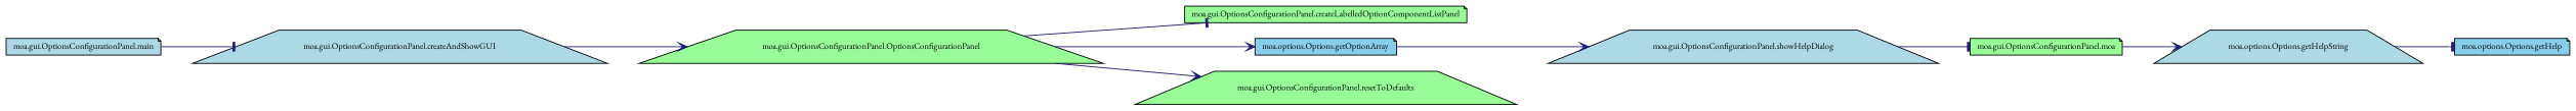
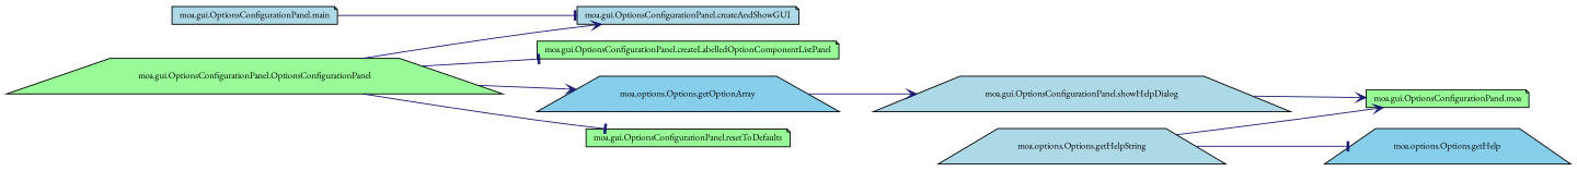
  digraph {
    fontname="EB Garamond"
    rankdir=LR
    node [color=black fillcolor=lightblue fontname="EB Garamond" fontsize=10 shape=note style=filled]
    edge [arrowhead=vee color=midnightblue fontname="EB Garamond" fontsize=10 labelfontname=Helvetica labelfontsize=10 style=solid]
    n1 [fontcolor=black height=0.2 label="moa.gui.OptionsConfigurationPanel.main" width=0.4]
-   n2 [height=0.2 label="moa.gui.OptionsConfigurationPanel.createAndShowGUI" shape=trapezium width=0.4]
+   n2 [height=0.2 label="moa.gui.OptionsConfigurationPanel.createAndShowGUI" width=0.4]
    n3 [fillcolor=palegreen height=0.2 label="moa.gui.OptionsConfigurationPanel.OptionsConfigurationPanel" shape=trapezium width=0.4]
    n4 [fillcolor=palegreen height=0.2 label="moa.gui.OptionsConfigurationPanel.createLabelledOptionComponentListPanel" width=0.4]
-   n5 [fillcolor=skyblue height=0.2 label="moa.options.Options.getOptionArray" width=0.4]
-   n6 [fillcolor=palegreen height=0.2 label="moa.gui.OptionsConfigurationPanel.resetToDefaults" shape=trapezium width=0.4]
+   n5 [fillcolor=skyblue height=0.2 label="moa.options.Options.getOptionArray" shape=trapezium width=0.4]
+   n6 [fillcolor=palegreen height=0.2 label="moa.gui.OptionsConfigurationPanel.resetToDefaults" width=0.4]
    n7 [height=0.2 label="moa.gui.OptionsConfigurationPanel.showHelpDialog" shape=trapezium width=0.4]
    n8 [fillcolor=palegreen height=0.2 label="moa.gui.OptionsConfigurationPanel.moa" width=0.4]
    n9 [height=0.2 label="moa.options.Options.getHelpString" shape=trapezium width=0.4]
-   n10 [fillcolor=skyblue height=0.2 label="moa.options.Options.getHelp" width=0.4]
+   n10 [fillcolor=skyblue height=0.2 label="moa.options.Options.getHelp" shape=trapezium width=0.4]
    n1 -> n2 [arrowhead=tee]
-   n2 -> n3
+   n3 -> n2
    n3 -> n4 [arrowhead=tee]
    n3 -> n5
-   n3 -> n6
+   n3 -> n6 [arrowhead=tee]
    n5 -> n7
-   n7 -> n8 [arrowhead=tee]
-   n8 -> n9
+   n7 -> n8
+   n9 -> n8
    n9 -> n10 [arrowhead=tee]
  }
